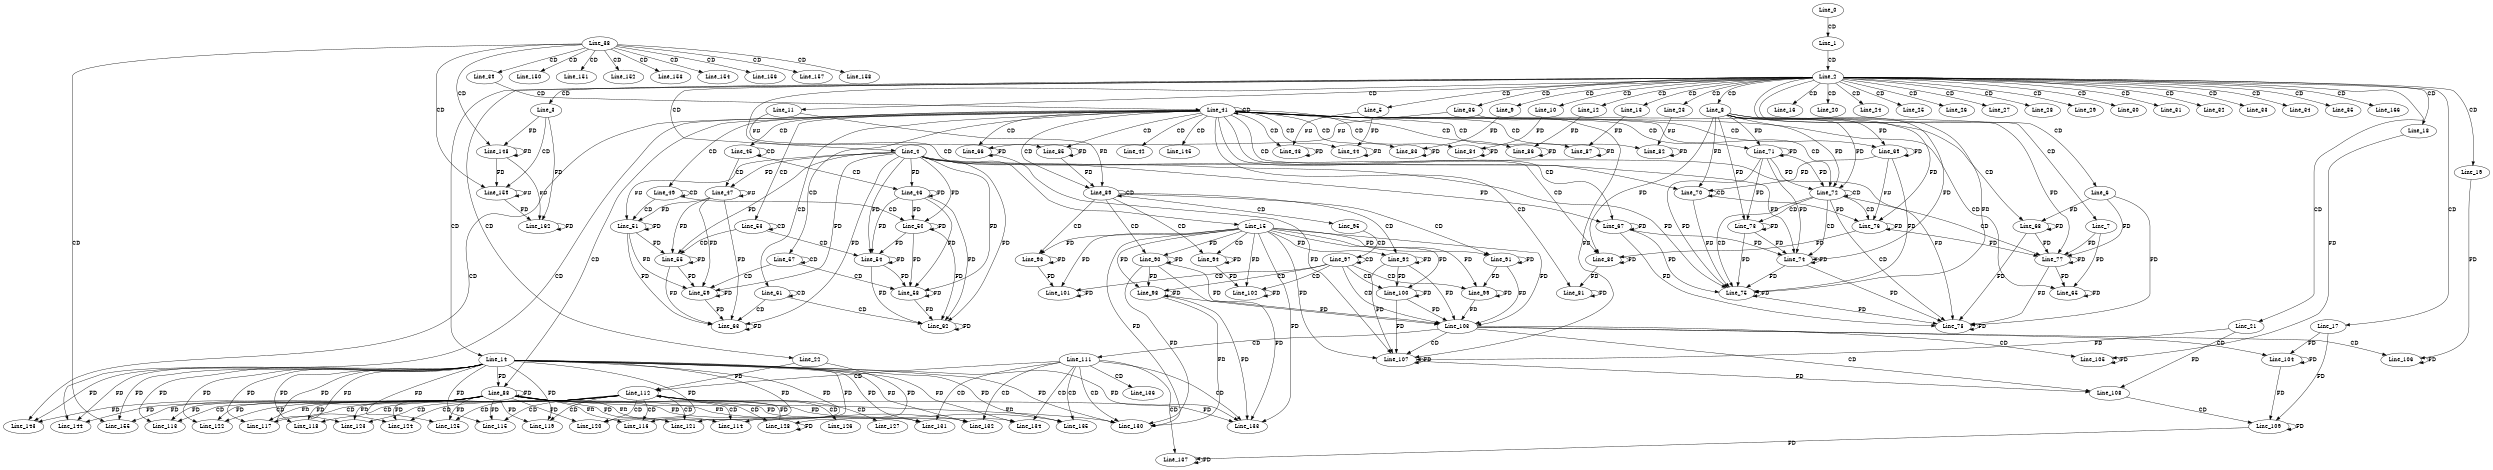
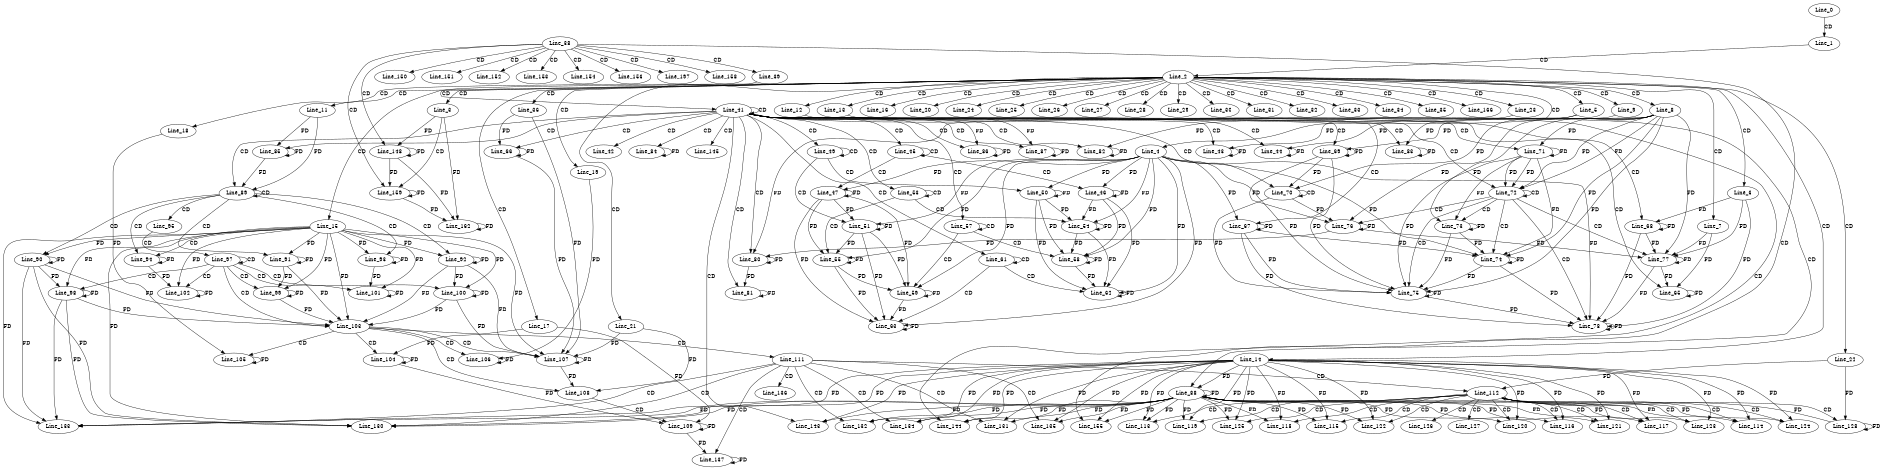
  digraph {
    Line_0
    Line_1
    Line_2
    Line_3
    Line_4
    Line_5
    Line_6
    Line_7
    Line_8
    Line_9
-   Line_10
    Line_11
    Line_12
    Line_13
    Line_14
    Line_15
    Line_16
    Line_17
    Line_18
    Line_19
    Line_20
    Line_21
    Line_22
    Line_23
    Line_24
    Line_25
    Line_26
    Line_27
    Line_28
    Line_29
    Line_30
    Line_31
    Line_32
    Line_33
    Line_34
    Line_35
    Line_36
    Line_166
    Line_148
    Line_159
    Line_162
    Line_46
    Line_47
    Line_50
    Line_51
    Line_54
    Line_55
    Line_58
    Line_59
    Line_62
    Line_63
    Line_67
    Line_74
    Line_75
    Line_78
    Line_43
    Line_44
    Line_68
    Line_77
    Line_65
    Line_69
    Line_70
    Line_71
    Line_72
    Line_73
    Line_76
    Line_80
    Line_83
    Line_84
    Line_85
    Line_89
    Line_86
    Line_87
    Line_88
    Line_113
    Line_114
    Line_115
    Line_116
    Line_117
    Line_118
    Line_119
    Line_120
    Line_121
    Line_122
    Line_123
    Line_124
    Line_125
    Line_130
    Line_131
    Line_132
    Line_133
    Line_134
    Line_135
    Line_143
    Line_144
    Line_155
    Line_90
    Line_91
    Line_92
    Line_93
    Line_94
    Line_98
    Line_99
    Line_100
    Line_101
    Line_102
    Line_103
    Line_107
    Line_104
    Line_109
    Line_105
    Line_106
    Line_108
    Line_112
    Line_128
    Line_82
    Line_66
    Line_81
    Line_95
    Line_111
    Line_137
    Line_126
    Line_127
    Line_38
    Line_39
    Line_150
    Line_151
    Line_152
    Line_153
    Line_154
    Line_156
-   Line_157
+   Line_157 [label=Line_197]
    Line_158
    Line_41
    Line_42
    Line_45
    Line_49
    Line_53
    Line_57
    Line_61
    Line_145
    Line_97
    Line_136
    Line_0 -> Line_1 [label=CD]
    Line_1 -> Line_2 [label=CD]
    Line_2 -> Line_3 [label=CD]
    Line_2 -> Line_4 [label=CD]
    Line_2 -> Line_5 [label=CD]
    Line_2 -> Line_6 [label=CD]
    Line_2 -> Line_7 [label=CD]
    Line_2 -> Line_8 [label=CD]
    Line_2 -> Line_9 [label=CD]
-   Line_2 -> Line_10 [label=CD]
    Line_2 -> Line_11 [label=CD]
    Line_2 -> Line_12 [label=CD]
    Line_2 -> Line_13 [label=CD]
    Line_2 -> Line_14 [label=CD]
    Line_2 -> Line_15 [label=CD]
    Line_2 -> Line_16 [label=CD]
    Line_2 -> Line_17 [label=CD]
    Line_2 -> Line_18 [label=CD]
    Line_2 -> Line_19 [label=CD]
    Line_2 -> Line_20 [label=CD]
    Line_2 -> Line_21 [label=CD]
    Line_2 -> Line_22 [label=CD]
    Line_2 -> Line_23 [label=CD]
    Line_2 -> Line_24 [label=CD]
    Line_2 -> Line_25 [label=CD]
    Line_2 -> Line_26 [label=CD]
    Line_2 -> Line_27 [label=CD]
    Line_2 -> Line_28 [label=CD]
    Line_2 -> Line_29 [label=CD]
    Line_2 -> Line_30 [label=CD]
    Line_2 -> Line_31 [label=CD]
    Line_2 -> Line_32 [label=CD]
    Line_2 -> Line_33 [label=CD]
    Line_2 -> Line_34 [label=CD]
    Line_2 -> Line_35 [label=CD]
    Line_2 -> Line_36 [label=CD]
    Line_2 -> Line_166 [label=CD]
    Line_3 -> Line_148 [label=FD]
    Line_3 -> Line_159 [label=CD]
    Line_3 -> Line_162 [label=FD]
    Line_4 -> Line_46 [label=FD]
    Line_4 -> Line_47 [label=FD]
    Line_4 -> Line_50 [label=FD]
    Line_4 -> Line_51 [label=FD]
    Line_4 -> Line_54 [label=FD]
    Line_4 -> Line_55 [label=FD]
    Line_4 -> Line_58 [label=FD]
    Line_4 -> Line_59 [label=FD]
    Line_4 -> Line_62 [label=FD]
    Line_4 -> Line_63 [label=FD]
    Line_4 -> Line_67 [label=FD]
    Line_4 -> Line_74 [label=FD]
    Line_4 -> Line_75 [label=FD]
    Line_4 -> Line_78 [label=FD]
    Line_5 -> Line_43 [label=FD]
    Line_5 -> Line_44 [label=FD]
    Line_6 -> Line_78 [label=FD]
    Line_6 -> Line_68 [label=FD]
    Line_6 -> Line_77 [label=FD]
    Line_7 -> Line_77 [label=FD]
    Line_7 -> Line_65 [label=FD]
    Line_8 -> Line_74 [label=FD]
    Line_8 -> Line_75 [label=FD]
    Line_8 -> Line_77 [label=FD]
    Line_8 -> Line_69 [label=FD]
    Line_8 -> Line_70 [label=FD]
    Line_8 -> Line_71 [label=FD]
    Line_8 -> Line_72 [label=FD]
    Line_8 -> Line_72 [label=FD]
    Line_8 -> Line_73 [label=FD]
    Line_8 -> Line_76 [label=FD]
    Line_8 -> Line_80 [label=FD]
    Line_9 -> Line_83 [label=FD]
-   Line_10 -> Line_84 [label=FD]
    Line_11 -> Line_85 [label=FD]
    Line_11 -> Line_89 [label=FD]
    Line_12 -> Line_86 [label=FD]
    Line_13 -> Line_87 [label=FD]
    Line_14 -> Line_88 [label=FD]
    Line_14 -> Line_113 [label=FD]
    Line_14 -> Line_114 [label=FD]
    Line_14 -> Line_115 [label=FD]
    Line_14 -> Line_116 [label=FD]
    Line_14 -> Line_117 [label=FD]
    Line_14 -> Line_118 [label=FD]
    Line_14 -> Line_119 [label=FD]
    Line_14 -> Line_120 [label=FD]
    Line_14 -> Line_121 [label=FD]
    Line_14 -> Line_122 [label=FD]
    Line_14 -> Line_123 [label=FD]
    Line_14 -> Line_124 [label=FD]
    Line_14 -> Line_125 [label=FD]
    Line_14 -> Line_130 [label=FD]
    Line_14 -> Line_131 [label=FD]
    Line_14 -> Line_132 [label=FD]
    Line_14 -> Line_133 [label=FD]
    Line_14 -> Line_134 [label=FD]
    Line_14 -> Line_135 [label=FD]
    Line_14 -> Line_143 [label=FD]
    Line_14 -> Line_144 [label=FD]
    Line_14 -> Line_155 [label=FD]
    Line_15 -> Line_130 [label=FD]
    Line_15 -> Line_133 [label=FD]
    Line_15 -> Line_90 [label=FD]
    Line_15 -> Line_91 [label=FD]
    Line_15 -> Line_92 [label=FD]
    Line_15 -> Line_93 [label=FD]
    Line_15 -> Line_94 [label=CD]
    Line_15 -> Line_98 [label=FD]
    Line_15 -> Line_99 [label=FD]
    Line_15 -> Line_100 [label=FD]
    Line_15 -> Line_101 [label=FD]
    Line_15 -> Line_102 [label=FD]
    Line_15 -> Line_103 [label=FD]
    Line_15 -> Line_107 [label=FD]
    Line_17 -> Line_104 [label=FD]
    Line_17 -> Line_109 [label=FD]
    Line_18 -> Line_105 [label=FD]
    Line_19 -> Line_106 [label=FD]
    Line_21 -> Line_107 [label=FD]
    Line_21 -> Line_108 [label=FD]
    Line_22 -> Line_112 [label=FD]
    Line_22 -> Line_128 [label=FD]
    Line_23 -> Line_82 [label=FD]
    Line_36 -> Line_107 [label=FD]
    Line_36 -> Line_66 [label=FD]
    Line_148 -> Line_148 [label=FD]
    Line_148 -> Line_159 [label=FD]
    Line_148 -> Line_162 [label=FD]
    Line_159 -> Line_159 [label=FD]
    Line_159 -> Line_162 [label=FD]
    Line_162 -> Line_162 [label=FD]
    Line_46 -> Line_46 [label=FD]
-   Line_46 -> Line_50 [label=FD]
    Line_46 -> Line_54 [label=FD]
    Line_46 -> Line_58 [label=FD]
    Line_46 -> Line_62 [label=FD]
    Line_47 -> Line_47 [label=FD]
    Line_47 -> Line_51 [label=FD]
    Line_47 -> Line_55 [label=FD]
    Line_47 -> Line_59 [label=FD]
    Line_47 -> Line_63 [label=FD]
    Line_50 -> Line_50 [label=FD]
    Line_50 -> Line_54 [label=FD]
    Line_50 -> Line_58 [label=FD]
    Line_50 -> Line_62 [label=FD]
    Line_51 -> Line_51 [label=FD]
    Line_51 -> Line_55 [label=FD]
    Line_51 -> Line_59 [label=FD]
    Line_51 -> Line_63 [label=FD]
    Line_54 -> Line_54 [label=FD]
    Line_54 -> Line_58 [label=FD]
    Line_54 -> Line_62 [label=FD]
    Line_55 -> Line_55 [label=FD]
    Line_55 -> Line_59 [label=FD]
    Line_55 -> Line_63 [label=FD]
    Line_58 -> Line_58 [label=FD]
    Line_58 -> Line_62 [label=FD]
    Line_59 -> Line_59 [label=FD]
    Line_59 -> Line_63 [label=FD]
    Line_62 -> Line_62 [label=FD]
    Line_63 -> Line_63 [label=FD]
    Line_67 -> Line_67 [label=FD]
    Line_67 -> Line_74 [label=FD]
    Line_67 -> Line_75 [label=FD]
    Line_67 -> Line_78 [label=FD]
    Line_74 -> Line_74 [label=FD]
    Line_74 -> Line_75 [label=FD]
    Line_74 -> Line_78 [label=FD]
    Line_75 -> Line_75 [label=FD]
    Line_75 -> Line_78 [label=FD]
    Line_78 -> Line_78 [label=FD]
    Line_43 -> Line_43 [label=FD]
    Line_44 -> Line_44 [label=FD]
    Line_68 -> Line_78 [label=FD]
    Line_68 -> Line_68 [label=FD]
    Line_68 -> Line_77 [label=FD]
    Line_77 -> Line_78 [label=FD]
    Line_77 -> Line_77 [label=FD]
    Line_77 -> Line_65 [label=FD]
    Line_65 -> Line_65 [label=FD]
    Line_69 -> Line_75 [label=FD]
    Line_69 -> Line_69 [label=FD]
    Line_69 -> Line_70 [label=FD]
    Line_69 -> Line_76 [label=FD]
    Line_70 -> Line_75 [label=FD]
    Line_70 -> Line_70 [label=CD]
    Line_70 -> Line_76 [label=FD]
    Line_71 -> Line_74 [label=FD]
    Line_71 -> Line_75 [label=FD]
    Line_71 -> Line_71 [label=FD]
    Line_71 -> Line_72 [label=FD]
    Line_71 -> Line_72 [label=FD]
    Line_71 -> Line_73 [label=FD]
    Line_72 -> Line_74 [label=CD]
    Line_72 -> Line_75 [label=CD]
    Line_72 -> Line_78 [label=CD]
    Line_72 -> Line_77 [label=CD]
    Line_72 -> Line_72 [label=CD]
    Line_72 -> Line_73 [label=CD]
    Line_72 -> Line_76 [label=CD]
    Line_73 -> Line_74 [label=FD]
    Line_73 -> Line_75 [label=FD]
    Line_73 -> Line_73 [label=FD]
    Line_76 -> Line_77 [label=FD]
    Line_76 -> Line_76 [label=FD]
    Line_76 -> Line_80 [label=FD]
    Line_80 -> Line_80 [label=FD]
    Line_80 -> Line_81 [label=FD]
    Line_83 -> Line_83 [label=FD]
    Line_84 -> Line_84 [label=FD]
    Line_85 -> Line_85 [label=FD]
    Line_85 -> Line_89 [label=FD]
    Line_89 -> Line_89 [label=CD]
    Line_89 -> Line_90 [label=CD]
    Line_89 -> Line_91 [label=CD]
    Line_89 -> Line_92 [label=CD]
    Line_89 -> Line_93 [label=CD]
    Line_89 -> Line_94 [label=CD]
    Line_89 -> Line_95 [label=CD]
    Line_86 -> Line_86 [label=FD]
    Line_87 -> Line_87 [label=FD]
    Line_88 -> Line_88 [label=FD]
    Line_88 -> Line_113 [label=FD]
    Line_88 -> Line_114 [label=FD]
    Line_88 -> Line_115 [label=FD]
    Line_88 -> Line_116 [label=FD]
    Line_88 -> Line_117 [label=FD]
    Line_88 -> Line_118 [label=FD]
    Line_88 -> Line_119 [label=FD]
    Line_88 -> Line_120 [label=FD]
    Line_88 -> Line_121 [label=FD]
    Line_88 -> Line_122 [label=FD]
    Line_88 -> Line_123 [label=FD]
    Line_88 -> Line_124 [label=FD]
    Line_88 -> Line_125 [label=FD]
    Line_88 -> Line_130 [label=FD]
    Line_88 -> Line_131 [label=FD]
    Line_88 -> Line_132 [label=FD]
    Line_88 -> Line_133 [label=FD]
    Line_88 -> Line_134 [label=FD]
    Line_88 -> Line_135 [label=FD]
    Line_88 -> Line_143 [label=FD]
    Line_88 -> Line_144 [label=FD]
    Line_88 -> Line_155 [label=FD]
    Line_90 -> Line_130 [label=FD]
    Line_90 -> Line_133 [label=FD]
    Line_90 -> Line_90 [label=FD]
    Line_90 -> Line_98 [label=FD]
    Line_90 -> Line_103 [label=FD]
    Line_91 -> Line_91 [label=FD]
    Line_91 -> Line_99 [label=FD]
    Line_91 -> Line_103 [label=FD]
    Line_92 -> Line_92 [label=FD]
    Line_92 -> Line_100 [label=FD]
    Line_92 -> Line_103 [label=FD]
    Line_92 -> Line_107 [label=FD]
    Line_93 -> Line_93 [label=FD]
    Line_93 -> Line_101 [label=FD]
    Line_94 -> Line_94 [label=FD]
    Line_94 -> Line_102 [label=FD]
    Line_98 -> Line_130 [label=FD]
    Line_98 -> Line_133 [label=FD]
    Line_98 -> Line_98 [label=FD]
    Line_98 -> Line_103 [label=FD]
    Line_99 -> Line_99 [label=FD]
    Line_99 -> Line_103 [label=FD]
    Line_100 -> Line_100 [label=FD]
    Line_100 -> Line_103 [label=FD]
    Line_100 -> Line_107 [label=FD]
    Line_101 -> Line_101 [label=FD]
    Line_102 -> Line_102 [label=FD]
    Line_103 -> Line_107 [label=CD]
    Line_103 -> Line_104 [label=CD]
    Line_103 -> Line_105 [label=CD]
    Line_103 -> Line_106 [label=CD]
    Line_103 -> Line_108 [label=CD]
    Line_103 -> Line_111 [label=CD]
    Line_107 -> Line_107 [label=FD]
    Line_107 -> Line_108 [label=FD]
    Line_104 -> Line_104 [label=FD]
    Line_104 -> Line_109 [label=FD]
    Line_109 -> Line_109 [label=FD]
    Line_109 -> Line_137 [label=FD]
    Line_105 -> Line_105 [label=FD]
    Line_106 -> Line_106 [label=FD]
    Line_108 -> Line_109 [label=CD]
    Line_112 -> Line_113 [label=CD]
    Line_112 -> Line_114 [label=CD]
    Line_112 -> Line_115 [label=CD]
    Line_112 -> Line_116 [label=CD]
    Line_112 -> Line_117 [label=CD]
    Line_112 -> Line_118 [label=CD]
    Line_112 -> Line_119 [label=CD]
    Line_112 -> Line_120 [label=CD]
    Line_112 -> Line_121 [label=CD]
    Line_112 -> Line_122 [label=CD]
    Line_112 -> Line_123 [label=CD]
    Line_112 -> Line_124 [label=CD]
    Line_112 -> Line_125 [label=CD]
    Line_112 -> Line_128 [label=CD]
    Line_112 -> Line_126 [label=CD]
    Line_112 -> Line_127 [label=CD]
    Line_128 -> Line_112 [label=FD]
    Line_128 -> Line_128 [label=FD]
    Line_82 -> Line_82 [label=FD]
    Line_66 -> Line_107 [label=FD]
    Line_66 -> Line_66 [label=FD]
    Line_81 -> Line_81 [label=FD]
    Line_95 -> Line_97 [label=CD]
    Line_111 -> Line_130 [label=CD]
    Line_111 -> Line_131 [label=CD]
    Line_111 -> Line_132 [label=CD]
    Line_111 -> Line_133 [label=CD]
    Line_111 -> Line_134 [label=CD]
    Line_111 -> Line_135 [label=CD]
    Line_111 -> Line_112 [label=CD]
    Line_111 -> Line_137 [label=CD]
    Line_111 -> Line_136 [label=CD]
    Line_137 -> Line_137 [label=FD]
    Line_38 -> Line_148 [label=CD]
    Line_38 -> Line_159 [label=CD]
    Line_38 -> Line_155 [label=CD]
    Line_38 -> Line_39 [label=CD]
    Line_38 -> Line_150 [label=CD]
    Line_38 -> Line_151 [label=CD]
    Line_38 -> Line_152 [label=CD]
    Line_38 -> Line_153 [label=CD]
    Line_38 -> Line_154 [label=CD]
    Line_38 -> Line_156 [label=CD]
    Line_38 -> Line_157 [label=CD]
    Line_38 -> Line_158 [label=CD]
    Line_39 -> Line_41 [label=CD]
    Line_41 -> Line_67 [label=CD]
    Line_41 -> Line_43 [label=CD]
    Line_41 -> Line_44 [label=CD]
    Line_41 -> Line_68 [label=CD]
    Line_41 -> Line_65 [label=CD]
    Line_41 -> Line_69 [label=CD]
    Line_41 -> Line_70 [label=CD]
    Line_41 -> Line_71 [label=CD]
    Line_41 -> Line_72 [label=CD]
    Line_41 -> Line_80 [label=CD]
    Line_41 -> Line_83 [label=CD]
    Line_41 -> Line_84 [label=CD]
    Line_41 -> Line_85 [label=CD]
    Line_41 -> Line_89 [label=CD]
    Line_41 -> Line_86 [label=CD]
    Line_41 -> Line_87 [label=CD]
    Line_41 -> Line_88 [label=CD]
    Line_41 -> Line_143 [label=CD]
    Line_41 -> Line_144 [label=CD]
    Line_41 -> Line_82 [label=CD]
    Line_41 -> Line_66 [label=CD]
    Line_41 -> Line_81 [label=CD]
    Line_41 -> Line_41 [label=CD]
    Line_41 -> Line_42 [label=CD]
    Line_41 -> Line_45 [label=CD]
    Line_41 -> Line_49 [label=CD]
    Line_41 -> Line_53 [label=CD]
    Line_41 -> Line_57 [label=CD]
    Line_41 -> Line_61 [label=CD]
    Line_41 -> Line_145 [label=CD]
    Line_45 -> Line_46 [label=CD]
    Line_45 -> Line_47 [label=CD]
    Line_45 -> Line_45 [label=CD]
    Line_49 -> Line_50 [label=CD]
    Line_49 -> Line_51 [label=CD]
    Line_49 -> Line_49 [label=CD]
    Line_53 -> Line_54 [label=CD]
    Line_53 -> Line_55 [label=CD]
    Line_53 -> Line_53 [label=CD]
    Line_57 -> Line_58 [label=CD]
    Line_57 -> Line_59 [label=CD]
    Line_57 -> Line_57 [label=CD]
    Line_61 -> Line_62 [label=CD]
    Line_61 -> Line_63 [label=CD]
    Line_61 -> Line_61 [label=CD]
    Line_97 -> Line_98 [label=CD]
    Line_97 -> Line_99 [label=CD]
    Line_97 -> Line_100 [label=CD]
    Line_97 -> Line_101 [label=CD]
    Line_97 -> Line_102 [label=CD]
    Line_97 -> Line_103 [label=CD]
    Line_97 -> Line_97 [label=CD]
  }
